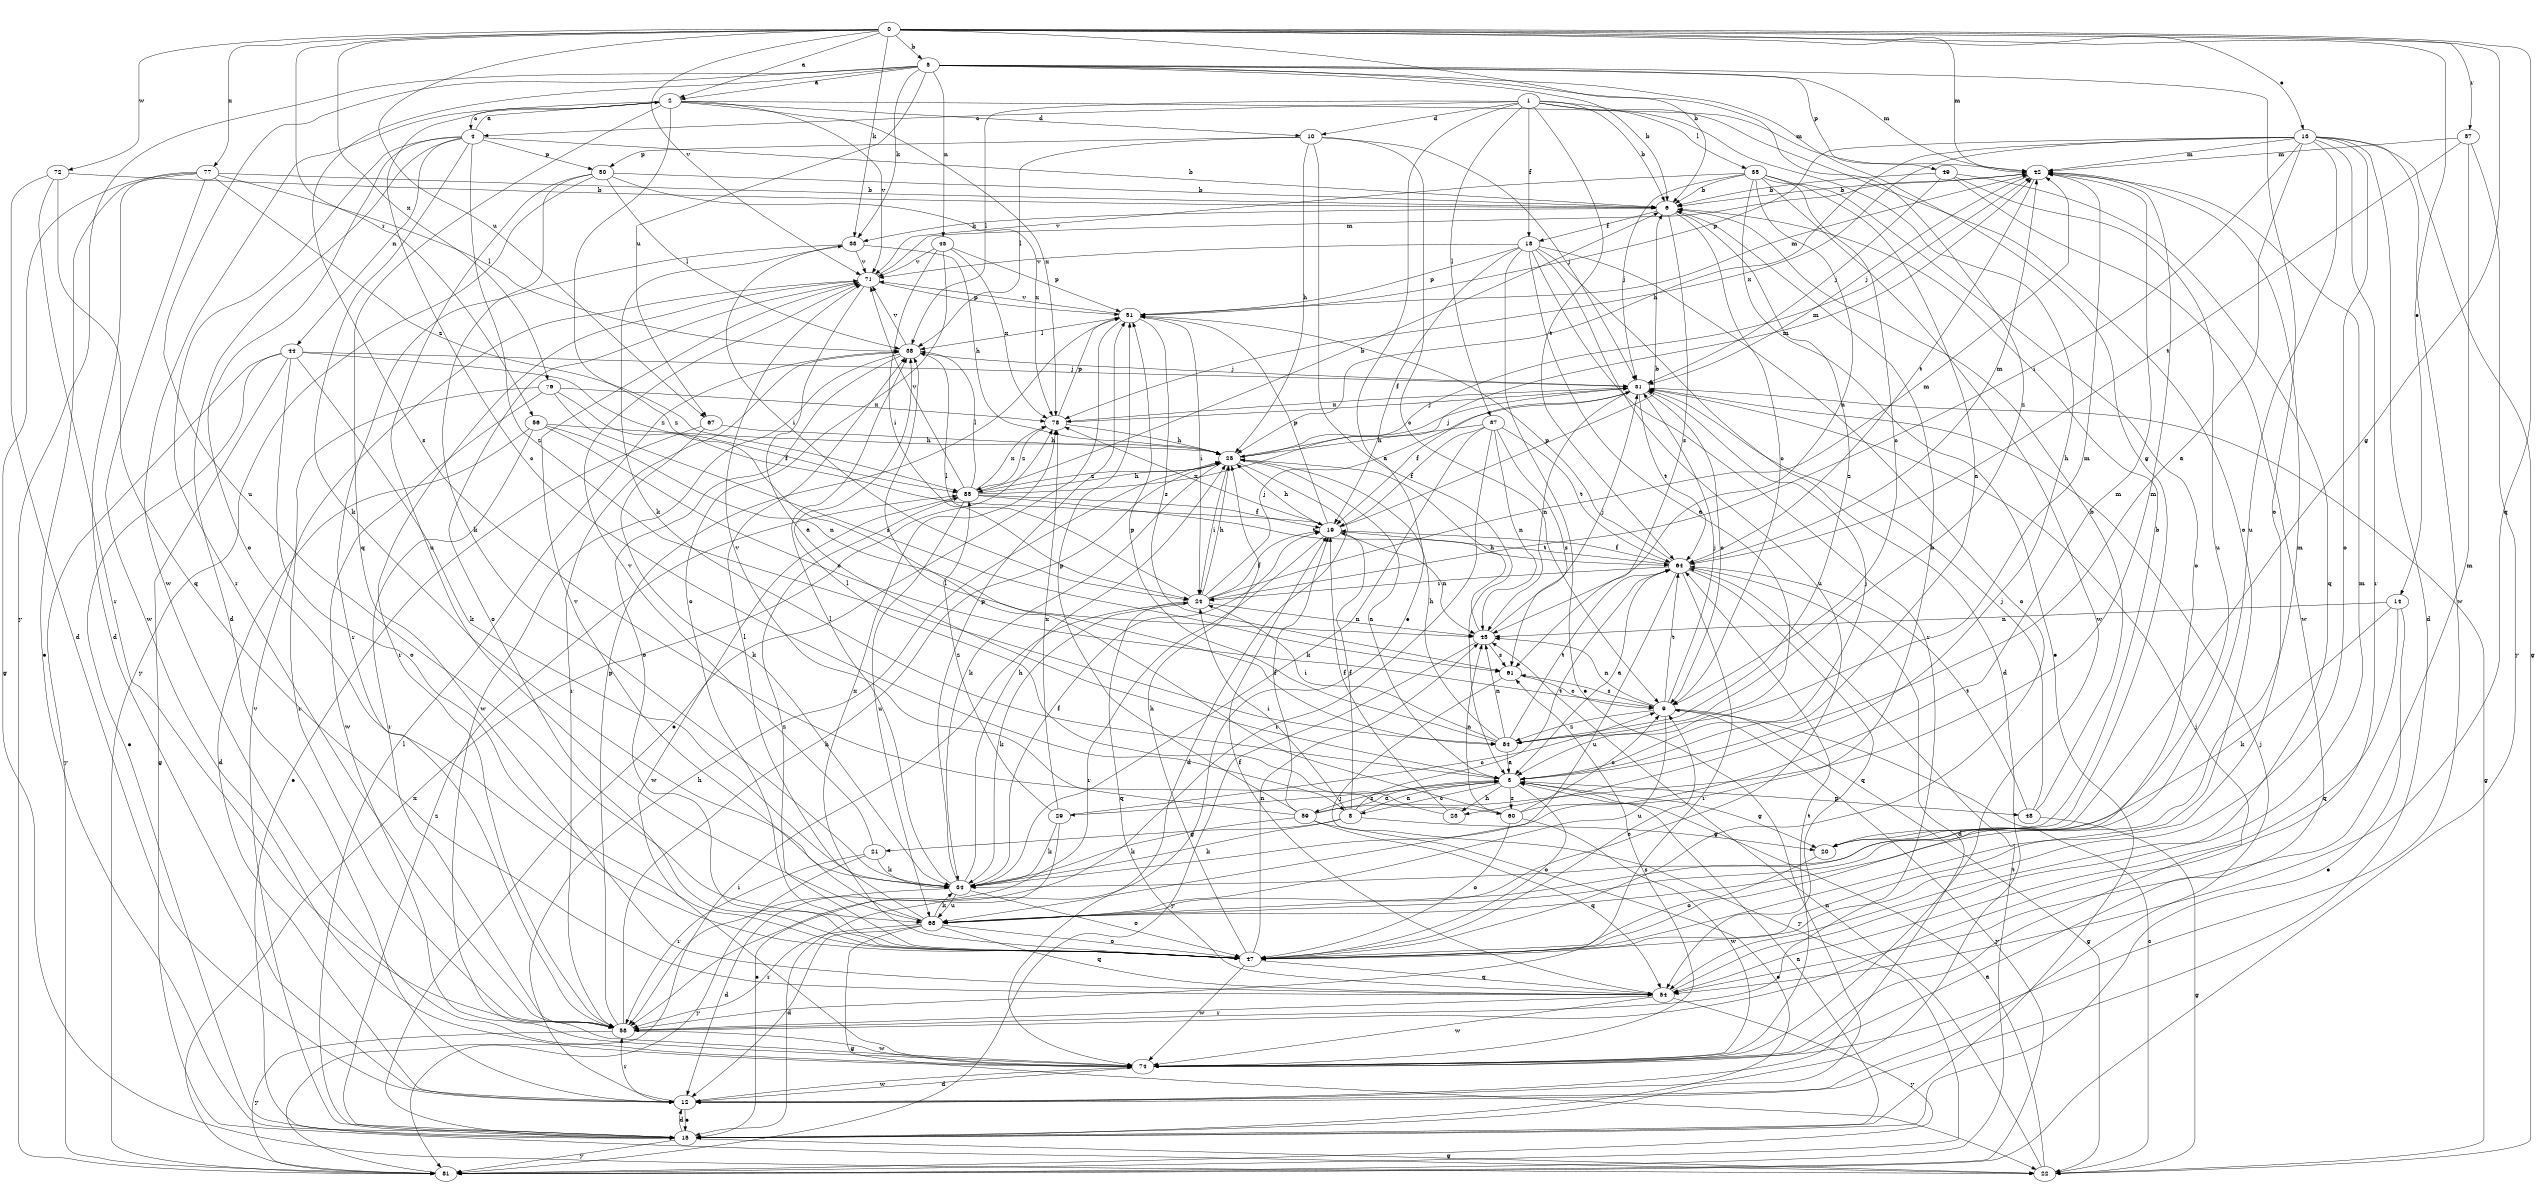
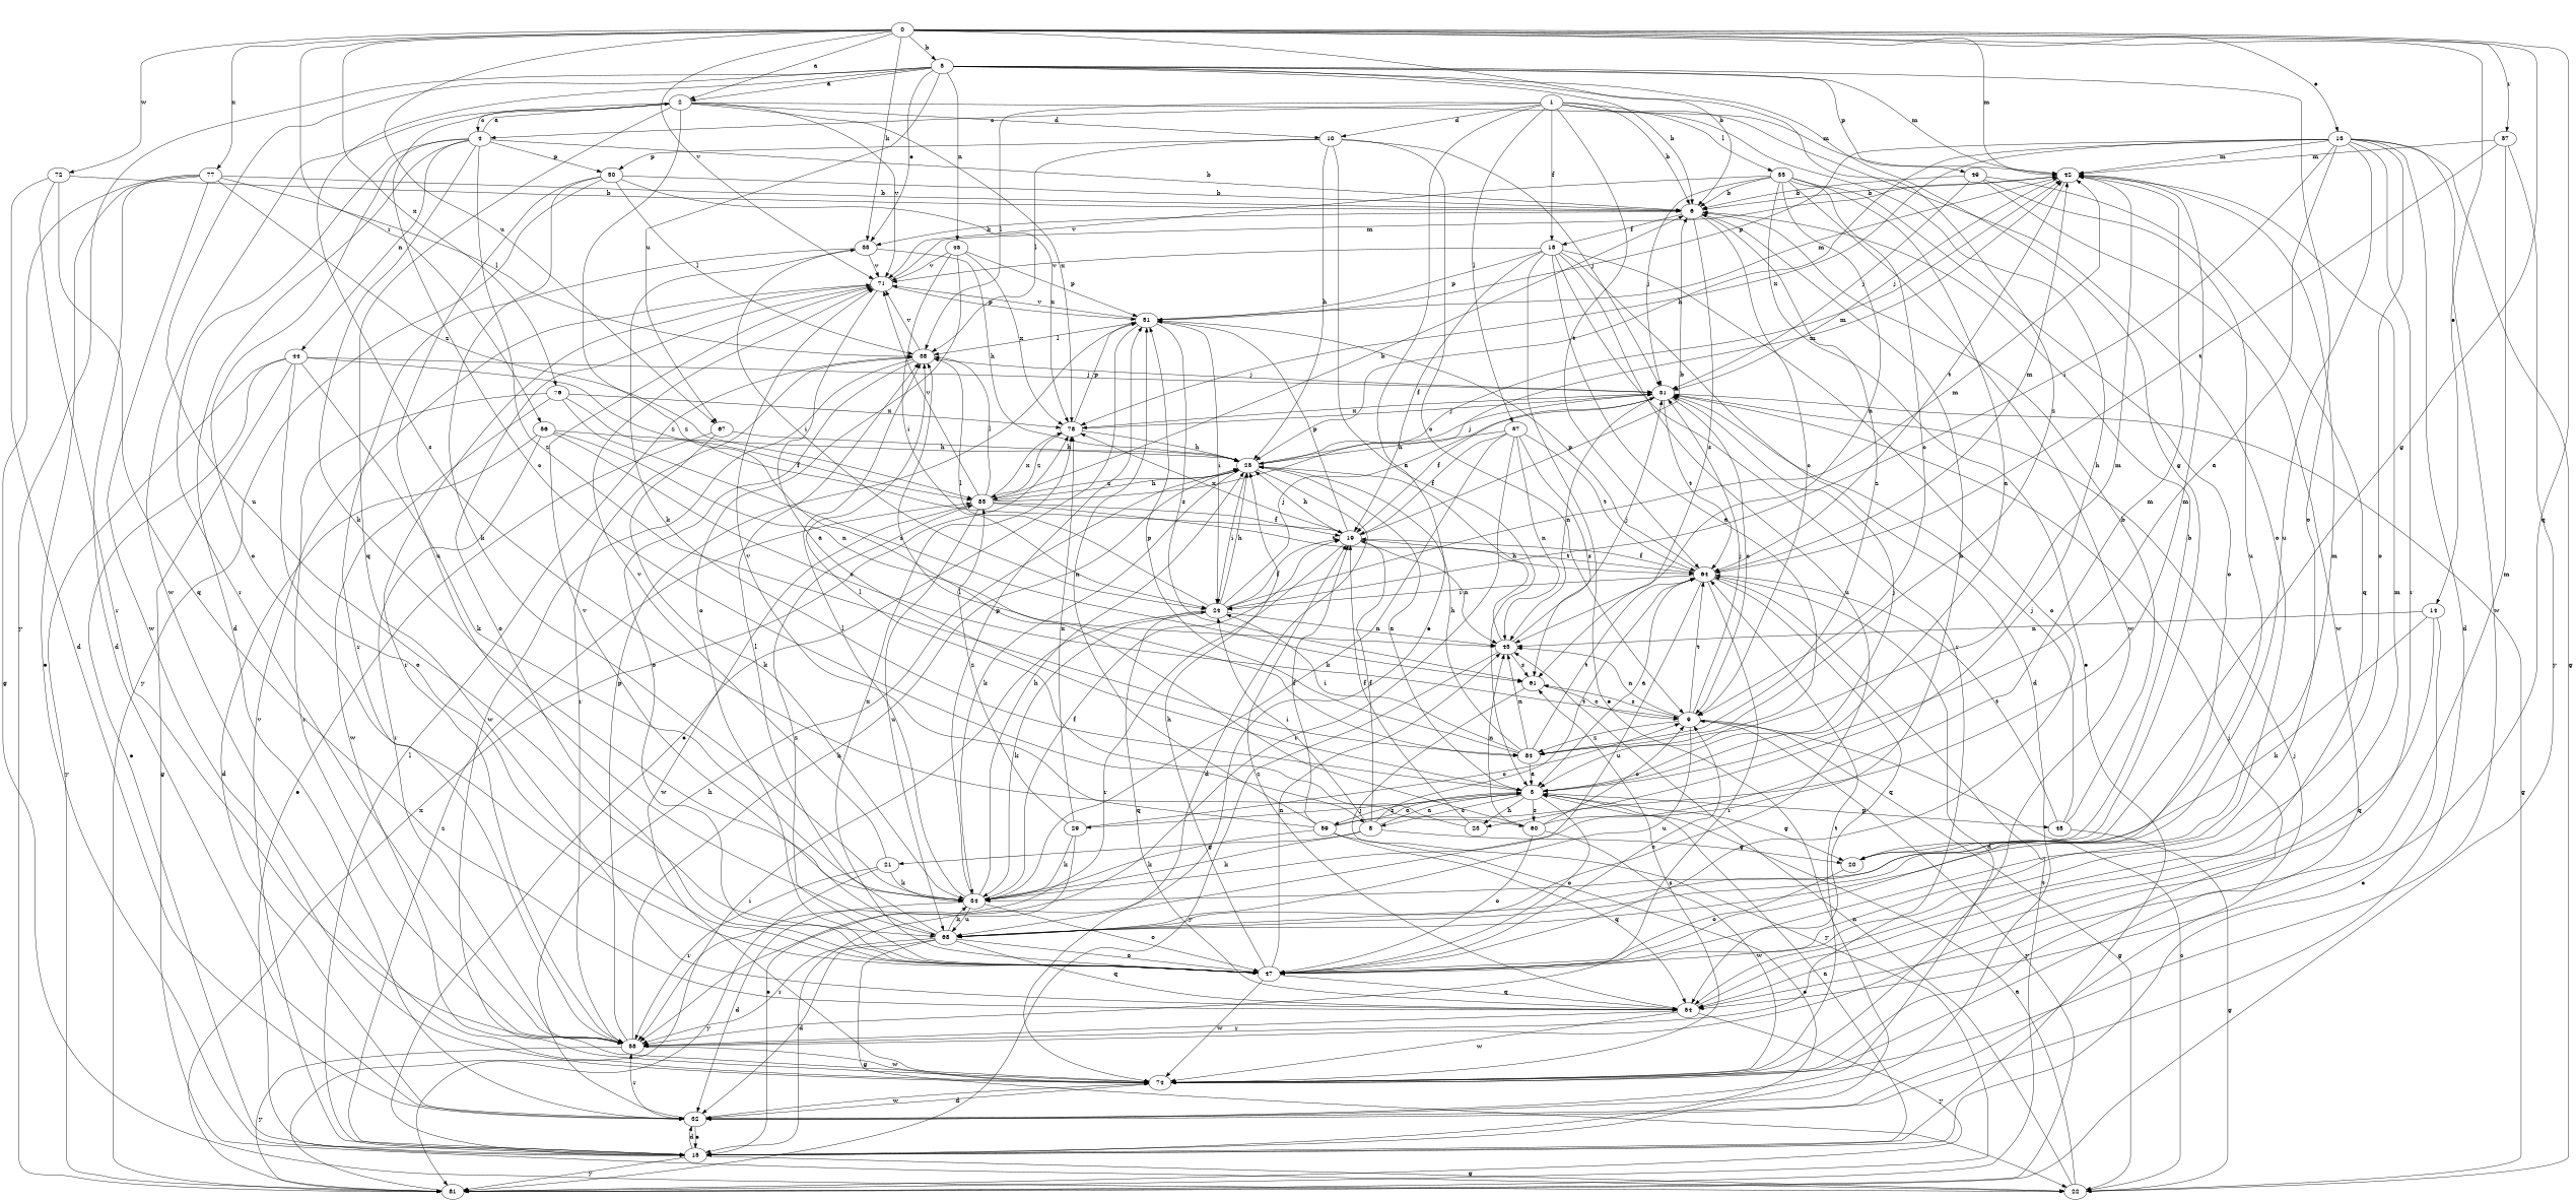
  strict digraph {
    0
    2
    5
    6
    13
    14
    20
    33
    42
    54
    56
    57
    67
    71
    72
    76
    77
    n18 [label=4]
    10
    8
    74
    78
    84
    47
    60
    43
    49
    68
    81
    18
    9
    61
    3
-   12
+   12 [label=32]
    58
    n36 [label=24]
    22
    25
    51
    15
    34
    45
    64
    31
    19
    38
    85
    1
    23
    35
    37
    44
    50
    21
    29
    48
    59
    0 -> 2 [label=a]
    0 -> 5 [label=b]
    0 -> 6 [label=b]
    0 -> 13 [label=e]
    0 -> 14 [label=e]
    0 -> 20 [label=g]
    0 -> 33 [label=k]
    0 -> 42 [label=m]
    0 -> 54 [label=q]
    0 -> 56 [label=r]
    0 -> 57 [label=r]
    0 -> 67 [label=u]
    0 -> 71 [label=v]
    0 -> 72 [label=w]
    0 -> 76 [label=x]
    0 -> 77 [label=x]
    2 -> 42 [label=m]
    2 -> 54 [label=q]
    2 -> 71 [label=v]
    2 -> n18 [label=c]
    2 -> 10 [label=d]
    2 -> 8 [label=c]
    2 -> 74 [label=w]
    2 -> 78 [label=x]
    2 -> 84 [label=z]
    5 -> 2 [label=a]
    5 -> 6 [label=b]
    5 -> 20 [label=g]
-   5 -> 33 [label=k]
+   5 -> 33 [label=e]
    5 -> 42 [label=m]
    5 -> 67 [label=u]
    5 -> 84 [label=z]
    5 -> 47 [label=o]
    5 -> 60 [label=s]
    5 -> 43 [label=n]
    5 -> 49 [label=p]
    5 -> 68 [label=u]
    5 -> 81 [label=y]
    6 -> 33 [label=k]
    6 -> 84 [label=z]
    6 -> 18 [label=f]
    6 -> 9 [label=c]
    6 -> 61 [label=s]
    13 -> 42 [label=m]
    13 -> 74 [label=w]
    13 -> 78 [label=x]
    13 -> 47 [label=o]
    13 -> 68 [label=u]
    13 -> 3 [label=a]
    13 -> 12 [label=d]
    13 -> 58 [label=r]
    13 -> n36 [label=i]
    13 -> 22 [label=g]
    13 -> 25 [label=h]
    13 -> 51 [label=p]
    14 -> 54 [label=q]
    14 -> 15 [label=e]
    14 -> 34 [label=k]
    14 -> 45 [label=n]
    20 -> 6 [label=b]
    20 -> 47 [label=o]
    33 -> 71 [label=v]
    33 -> 58 [label=r]
    33 -> n36 [label=i]
    33 -> 25 [label=h]
    42 -> 6 [label=b]
    42 -> 64 [label=t]
    42 -> 31 [label=j]
    54 -> 42 [label=m]
    54 -> 74 [label=w]
    54 -> 81 [label=y]
    54 -> 58 [label=r]
-   54 -> 19 [label=f]
+   54 -> 19 [label=z]
    56 -> 9 [label=c]
    56 -> 12 [label=d]
    56 -> 58 [label=r]
    56 -> 25 [label=h]
    56 -> 45 [label=n]
    57 -> 42 [label=m]
    57 -> 54 [label=m]
    57 -> 81 [label=y]
    57 -> 64 [label=t]
    67 -> 25 [label=h]
    67 -> 15 [label=e]
    67 -> 34 [label=k]
    71 -> 42 [label=m]
    71 -> 47 [label=o]
    71 -> 3 [label=a]
    71 -> 58 [label=r]
    71 -> 51 [label=p]
    72 -> 6 [label=b]
    72 -> 54 [label=q]
    72 -> 12 [label=d]
    72 -> 58 [label=r]
    76 -> 74 [label=w]
    76 -> 78 [label=x]
    76 -> 61 [label=s]
    76 -> 58 [label=r]
    76 -> 19 [label=f]
    77 -> 6 [label=b]
    77 -> 74 [label=w]
    77 -> 12 [label=d]
    77 -> 22 [label=g]
    77 -> 15 [label=e]
    77 -> 38 [label=l]
    77 -> 85 [label=z]
    n18 -> 2 [label=a]
    n18 -> 6 [label=b]
    n18 -> 84 [label=z]
    n18 -> 47 [label=o]
    n18 -> 12 [label=d]
    n18 -> 58 [label=r]
    n18 -> 34 [label=k]
    n18 -> 44 [label=n]
    n18 -> 50 [label=p]
    10 -> 9 [label=c]
    10 -> 3 [label=a]
    10 -> 25 [label=h]
    10 -> 31 [label=j]
    10 -> 38 [label=l]
    10 -> 50 [label=p]
    8 -> 20 [label=g]
    8 -> 3 [label=a]
    8 -> n36 [label=i]
    8 -> 34 [label=k]
    8 -> 64 [label=t]
    8 -> 19 [label=f]
    8 -> 21 [label=g]
    74 -> 61 [label=s]
    74 -> 12 [label=d]
    74 -> 64 [label=t]
    74 -> 31 [label=j]
    78 -> 25 [label=h]
    78 -> 51 [label=p]
    78 -> 31 [label=j]
    78 -> 85 [label=z]
    84 -> 42 [label=m]
    84 -> 3 [label=a]
    84 -> n36 [label=i]
    84 -> 25 [label=h]
    84 -> 51 [label=p]
    84 -> 45 [label=n]
    84 -> 64 [label=t]
    47 -> 54 [label=q]
    47 -> 74 [label=w]
    47 -> 78 [label=x]
    47 -> 9 [label=c]
    47 -> 25 [label=h]
    47 -> 45 [label=n]
    47 -> 85 [label=z]
    60 -> 42 [label=m]
    60 -> 74 [label=w]
    60 -> 47 [label=o]
    60 -> 9 [label=c]
    60 -> 45 [label=n]
    60 -> 38 [label=l]
    43 -> 71 [label=v]
    43 -> 78 [label=x]
    43 -> 47 [label=o]
    43 -> n36 [label=i]
    43 -> 51 [label=p]
    49 -> 6 [label=b]
    49 -> 54 [label=q]
    49 -> 74 [label=w]
    49 -> 68 [label=u]
    49 -> 31 [label=j]
    68 -> 42 [label=m]
    68 -> 54 [label=q]
    68 -> 71 [label=v]
    68 -> 47 [label=o]
    68 -> 12 [label=d]
    68 -> 58 [label=r]
    68 -> 22 [label=g]
    68 -> 34 [label=k]
    68 -> 38 [label=l]
    81 -> 78 [label=x]
    81 -> n36 [label=i]
    81 -> 64 [label=t]
    18 -> 71 [label=v]
    18 -> 47 [label=o]
    18 -> 68 [label=u]
    18 -> 3 [label=a]
    18 -> 12 [label=d]
    18 -> 58 [label=r]
    18 -> 51 [label=p]
    18 -> 15 [label=e]
    18 -> 19 [label=f]
    9 -> 84 [label=z]
    9 -> 68 [label=u]
    9 -> 81 [label=y]
    9 -> 61 [label=s]
    9 -> 22 [label=g]
    9 -> 45 [label=n]
    9 -> 64 [label=t]
    9 -> 31 [label=j]
    61 -> 81 [label=y]
    61 -> 9 [label=c]
    3 -> 20 [label=g]
    3 -> 33 [label=k]
    3 -> 8 [label=c]
    3 -> 47 [label=o]
    3 -> 60 [label=s]
    3 -> 31 [label=j]
    3 -> 23 [label=h]
    3 -> 29 [label=j]
    3 -> 48 [label=p]
    3 -> 59 [label=s]
    12 -> 74 [label=w]
    12 -> 58 [label=r]
    12 -> 25 [label=h]
    12 -> 15 [label=e]
    12 -> 31 [label=j]
    58 -> 74 [label=w]
    58 -> 81 [label=y]
    58 -> 25 [label=h]
    58 -> 51 [label=p]
    n36 -> 42 [label=m]
    n36 -> 54 [label=q]
    n36 -> 25 [label=h]
    n36 -> 34 [label=k]
    n36 -> 45 [label=n]
    n36 -> 31 [label=j]
    n36 -> 19 [label=f]
    n36 -> 38 [label=l]
    22 -> 9 [label=c]
    22 -> 3 [label=a]
    22 -> 45 [label=n]
    25 -> 42 [label=m]
    25 -> 74 [label=d]
    25 -> 3 [label=a]
    25 -> n36 [label=i]
    25 -> 34 [label=k]
    25 -> 31 [label=j]
    25 -> 85 [label=z]
    51 -> 42 [label=m]
    51 -> 71 [label=v]
    51 -> 61 [label=s]
    51 -> n36 [label=i]
    51 -> 15 [label=e]
    51 -> 38 [label=l]
    15 -> 71 [label=v]
    15 -> 81 [label=y]
    15 -> 3 [label=a]
    15 -> 12 [label=d]
    15 -> 22 [label=g]
    15 -> 38 [label=l]
    15 -> 85 [label=z]
    34 -> 6 [label=b]
    34 -> 47 [label=o]
    34 -> 68 [label=u]
    34 -> 12 [label=d]
    34 -> 25 [label=h]
    34 -> 51 [label=p]
    34 -> 19 [label=f]
    34 -> 38 [label=l]
    45 -> 81 [label=y]
    45 -> 61 [label=s]
    45 -> 25 [label=h]
    45 -> 31 [label=j]
    64 -> 42 [label=m]
    64 -> 54 [label=q]
    64 -> 68 [label=u]
    64 -> 3 [label=a]
    64 -> 12 [label=d]
    64 -> 58 [label=r]
    64 -> n36 [label=i]
    64 -> 51 [label=p]
    64 -> 19 [label=f]
    31 -> 78 [label=x]
    31 -> 9 [label=c]
    31 -> 22 [label=g]
    31 -> 45 [label=n]
    31 -> 64 [label=t]
    31 -> 19 [label=f]
    19 -> 6 [label=b]
    19 -> 78 [label=x]
    19 -> 58 [label=r]
    19 -> 25 [label=h]
    19 -> 51 [label=p]
    19 -> 45 [label=n]
    19 -> 64 [label=t]
    38 -> 71 [label=v]
    38 -> 74 [label=w]
    38 -> 47 [label=o]
    38 -> 58 [label=r]
    38 -> 31 [label=j]
    85 -> 6 [label=b]
    85 -> 42 [label=m]
    85 -> 71 [label=v]
    85 -> 74 [label=w]
    85 -> 78 [label=x]
    85 -> 68 [label=u]
    85 -> 25 [label=h]
    85 -> 64 [label=t]
    85 -> 19 [label=f]
    85 -> 38 [label=l]
    1 -> 6 [label=b]
    1 -> n18 [label=c]
    1 -> 10 [label=d]
    1 -> 47 [label=o]
    1 -> 18 [label=f]
    1 -> 15 [label=e]
    1 -> 64 [label=t]
    1 -> 38 [label=l]
    1 -> 23 [label=h]
    1 -> 35 [label=l]
    1 -> 37 [label=l]
    23 -> 19 [label=f]
    23 -> 38 [label=l]
    35 -> 6 [label=b]
    35 -> 71 [label=v]
    35 -> 74 [label=w]
    35 -> 47 [label=o]
    35 -> 9 [label=c]
    35 -> 3 [label=a]
    35 -> 15 [label=e]
    35 -> 45 [label=n]
    35 -> 31 [label=j]
    37 -> 61 [label=s]
    37 -> 58 [label=r]
    37 -> 25 [label=h]
    37 -> 34 [label=k]
    37 -> 45 [label=n]
    37 -> 64 [label=t]
    37 -> 19 [label=f]
    44 -> 47 [label=o]
    44 -> 81 [label=y]
    44 -> 22 [label=g]
    44 -> 15 [label=e]
    44 -> 34 [label=k]
    44 -> 31 [label=j]
    44 -> 85 [label=z]
    50 -> 6 [label=b]
    50 -> 78 [label=x]
    50 -> 68 [label=u]
    50 -> 81 [label=y]
    50 -> 34 [label=k]
    50 -> 38 [label=l]
    21 -> 71 [label=v]
    21 -> 81 [label=y]
    21 -> 58 [label=r]
    21 -> 34 [label=k]
    29 -> 78 [label=x]
    29 -> 9 [label=c]
    29 -> 15 [label=e]
    29 -> 34 [label=k]
    29 -> 85 [label=z]
    48 -> 6 [label=b]
    48 -> 22 [label=g]
    48 -> 64 [label=t]
    48 -> 31 [label=j]
    59 -> 42 [label=m]
    59 -> 54 [label=q]
    59 -> 71 [label=v]
    59 -> 3 [label=a]
-   59 -> 51 [label=p]
+   59 -> 51 [label=n]
    59 -> 15 [label=e]
    59 -> 34 [label=k]
    59 -> 19 [label=f]
  }
